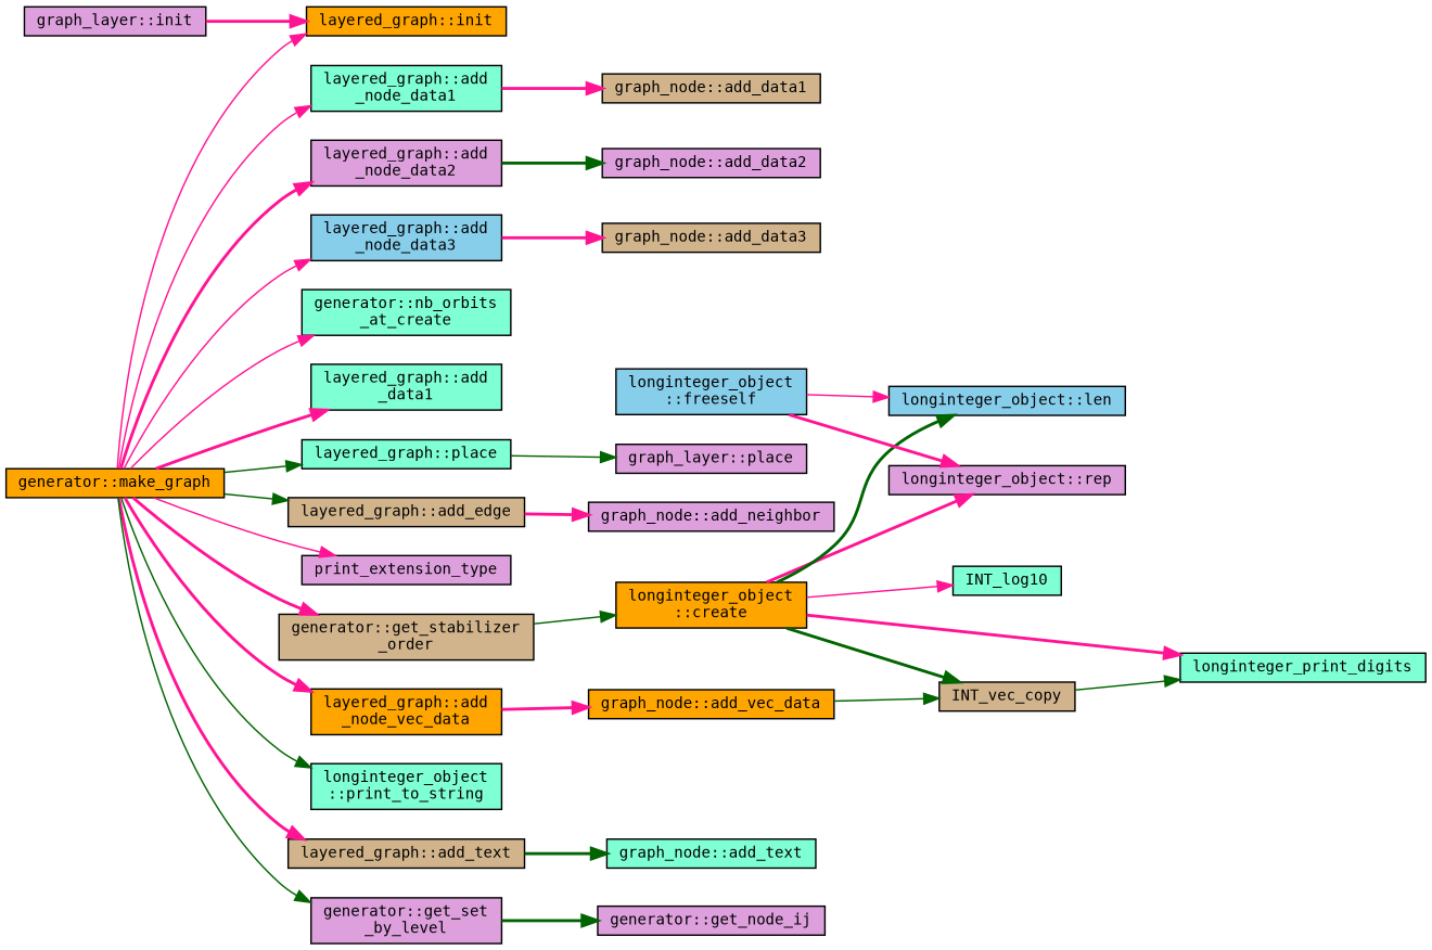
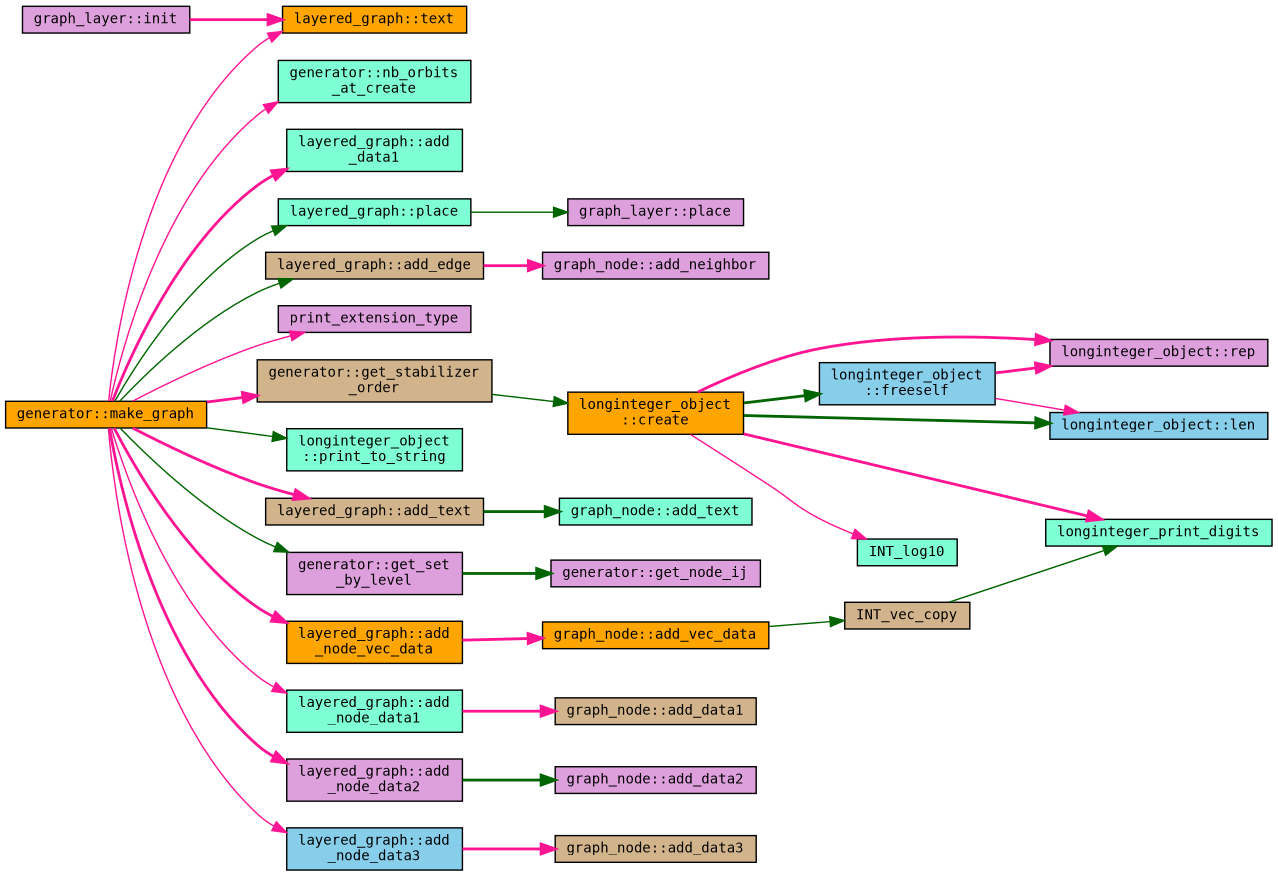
  digraph {
    fontname="DejaVu Sans Mono"
    rankdir=LR
    node [color=black fillcolor=plum fontname="DejaVu Sans Mono" fontsize=10 shape=record style=filled]
    edge [color=deeppink fontname="DejaVu Sans Mono" fontsize=10 labelfontname=Helvetica labelfontsize=10 style=bold]
    n1 [fillcolor=orange fontcolor=black height=0.2 label="generator::make_graph" width=0.4]
    n2 [fillcolor=aquamarine height=0.2 label="generator::nb_orbits\l_at_create" width=0.4]
    n3 [fillcolor=aquamarine height=0.2 label="layered_graph::add\l_data1" width=0.4]
-   n4 [fillcolor=orange height=0.2 label="layered_graph::init" width=0.4]
+   n4 [fillcolor=orange height=0.2 label="layered_graph::text" width=0.4]
    n5 [fillcolor=aquamarine height=0.2 label="layered_graph::place" width=0.4]
    n6 [fillcolor=tan height=0.2 label="layered_graph::add_edge" width=0.4]
    n7 [height=0.2 label=print_extension_type width=0.4]
    n8 [fillcolor=tan height=0.2 label="generator::get_stabilizer\l_order" width=0.4]
    n9 [fillcolor=aquamarine height=0.2 label="longinteger_object\l::print_to_string" width=0.4]
    n10 [fillcolor=tan height=0.2 label="layered_graph::add_text" width=0.4]
    n11 [height=0.2 label="generator::get_set\l_by_level" width=0.4]
    n12 [fillcolor=orange height=0.2 label="layered_graph::add\l_node_vec_data" width=0.4]
    n13 [fillcolor=aquamarine height=0.2 label="layered_graph::add\l_node_data1" width=0.4]
    n14 [height=0.2 label="layered_graph::add\l_node_data2" width=0.4]
    n15 [fillcolor=skyblue height=0.2 label="layered_graph::add\l_node_data3" width=0.4]
    n16 [height=0.2 label="graph_layer::place" width=0.4]
    n17 [height=0.2 label="graph_node::add_neighbor" width=0.4]
    n18 [fillcolor=orange height=0.2 label="longinteger_object\l::create" width=0.4]
    n19 [fillcolor=aquamarine height=0.2 label="graph_node::add_text" width=0.4]
    n20 [height=0.2 label="generator::get_node_ij" width=0.4]
    n21 [fillcolor=orange height=0.2 label="graph_node::add_vec_data" width=0.4]
    n22 [fillcolor=tan height=0.2 label="graph_node::add_data1" width=0.4]
    n23 [height=0.2 label="graph_node::add_data2" width=0.4]
    n24 [fillcolor=tan height=0.2 label="graph_node::add_data3" width=0.4]
    n25 [height=0.2 label="graph_layer::init" width=0.4]
    n26 [fillcolor=skyblue height=0.2 label="longinteger_object\l::freeself" width=0.4]
    n27 [fillcolor=aquamarine height=0.2 label=longinteger_print_digits width=0.4]
    n28 [height=0.2 label="longinteger_object::rep" width=0.4]
    n29 [fillcolor=skyblue height=0.2 label="longinteger_object::len" width=0.4]
    n30 [fillcolor=aquamarine height=0.2 label=INT_log10 width=0.4]
    n31 [fillcolor=tan height=0.2 label=INT_vec_copy width=0.4]
    n1 -> n2 [style=solid]
    n1 -> n3
    n1 -> n4 [style=solid]
    n1 -> n5 [color=darkgreen style=solid]
    n1 -> n6 [color=darkgreen style=solid]
    n1 -> n7 [style=solid]
    n1 -> n8
    n1 -> n9 [color=darkgreen style=solid]
    n1 -> n10
    n1 -> n11 [color=darkgreen style=solid]
    n1 -> n12
    n1 -> n13 [style=solid]
    n1 -> n14
    n1 -> n15 [style=solid]
    n5 -> n16 [color=darkgreen style=solid]
    n6 -> n17
    n8 -> n18 [color=darkgreen style=solid]
    n10 -> n19 [color=darkgreen]
    n11 -> n20 [color=darkgreen]
    n12 -> n21
    n13 -> n22
    n14 -> n23 [color=darkgreen]
    n15 -> n24
-   n18 -> n31 [color=darkgreen]
+   n18 -> n26 [color=darkgreen]
    n18 -> n27
    n18 -> n28
    n18 -> n29 [color=darkgreen]
    n18 -> n30 [style=solid]
    n21 -> n31 [color=darkgreen style=solid]
    n25 -> n4
    n26 -> n28
    n26 -> n29 [style=solid]
    n31 -> n27 [color=darkgreen style=solid]
  }
